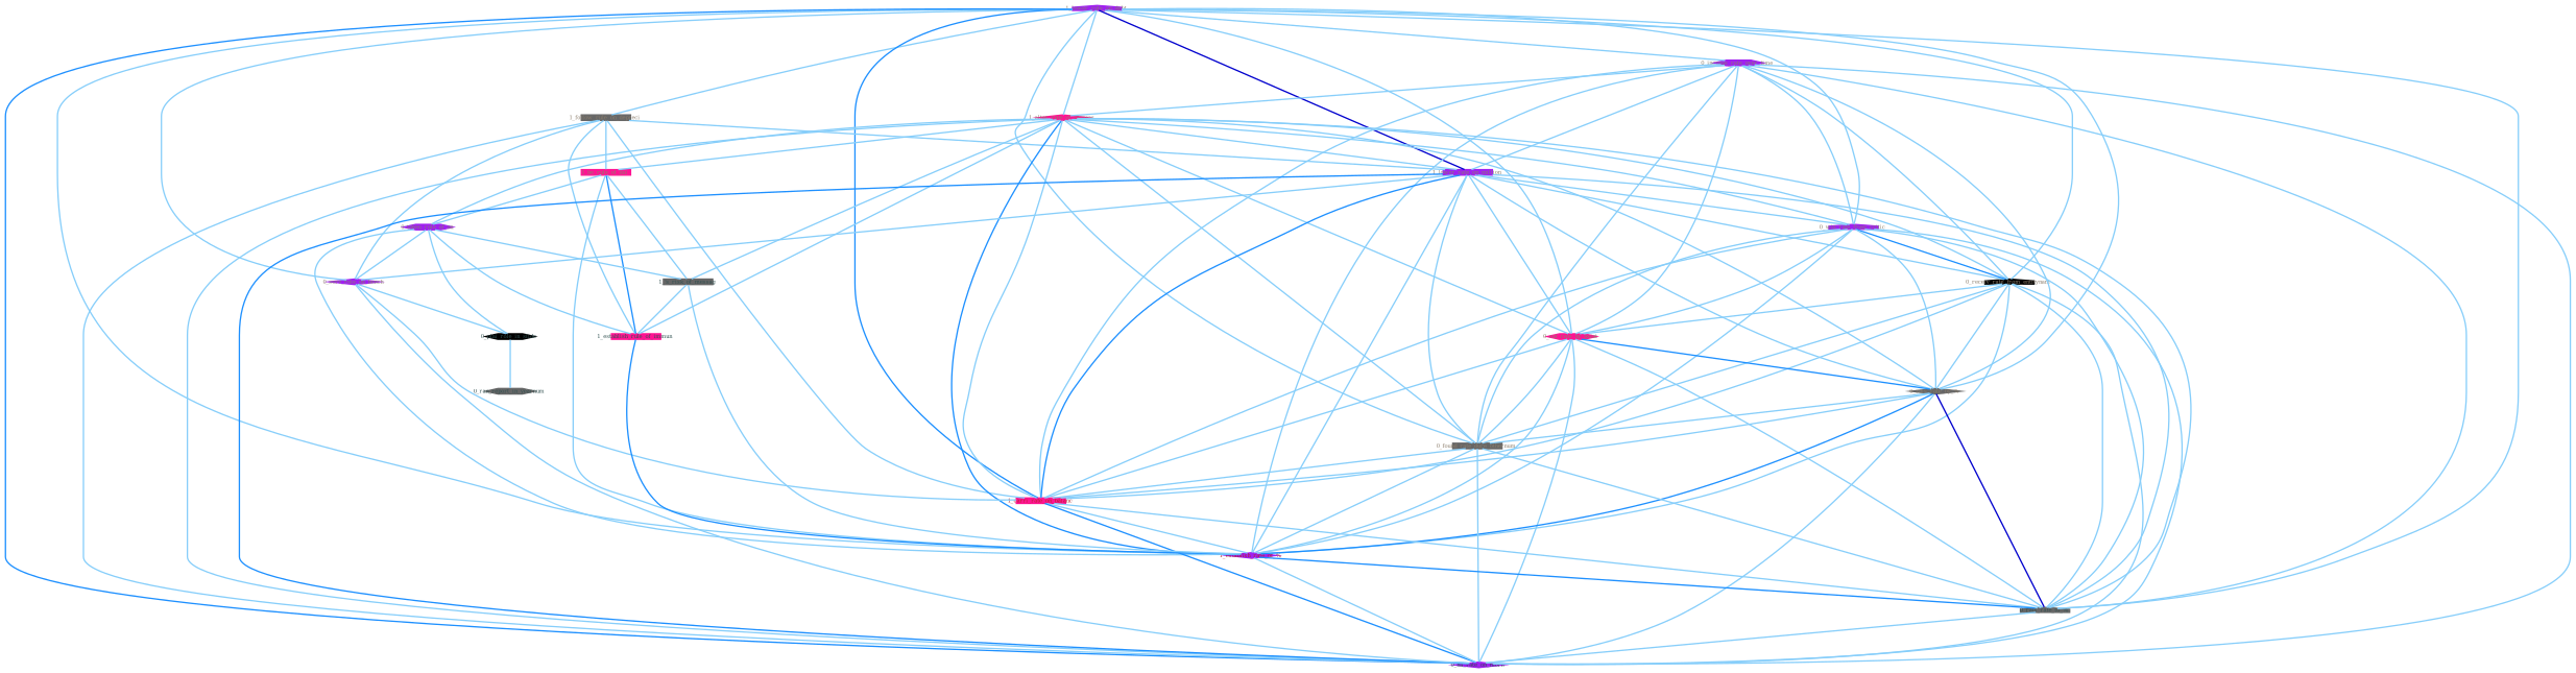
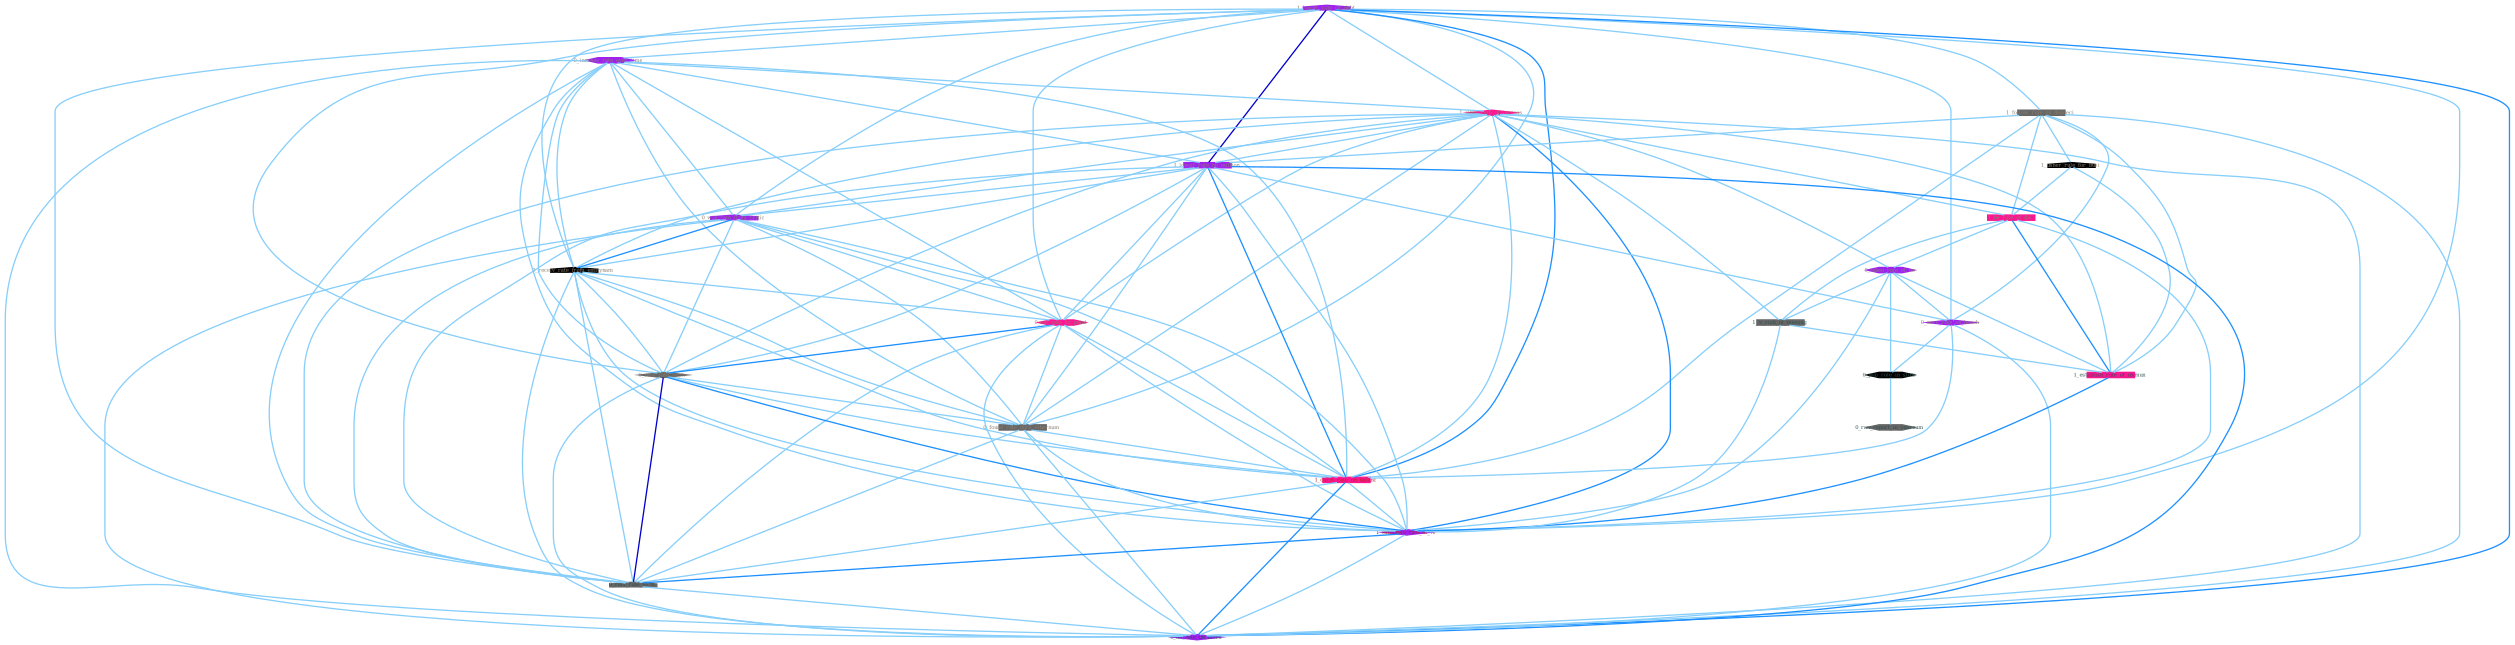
  graph {
    node [color=purple fixedsize=true fontcolor="#8b7d6b" fontsize=4 shape=box style=filled]
    edge [color="#87cefa" w=1]
    "1_lower_rate_on_debt " [height=.06 shape=house width=.5]
    "0_increas_rate_over_time " [height=.06 shape=hexagon width=.5]
    "1_follow_rule_on_depreci " [color=gray40 height=.06 width=.5]
+   "1_usher_rule_for_busi " [color=black height=.06 shape=house width=.5]
    "1_alter_rate_of_increas " [color=deeppink height=.06 shape=diamond width=.5]
    "1_be_rule_of_dai " [color=deeppink height=.06 width=.5]
    "1_lower_rate_on_million " [height=.06 width=.5]
    "0_win_rate_from_critic " [height=.06 shape=house width=.5]
    "0_receiv_rate_from_entitynam " [color=black height=.06 shape=house width=.5]
    "0_cut_rate_by_point " [color=deeppink height=.06 shape=hexagon width=.5]
    "0_taken_role_of_on " [height=.06 shape=hexagon width=.5]
    "0_serv_role_on_bench " [height=.06 shape=diamond width=.5]
    "0_rais_rate_by_% " [color=gray40 height=.06 shape=diamond width=.5]
    "0_found_rate_dure_othernum " [color=gray40 height=.06 width=.5]
    "1_carri_rate_on_balanc " [color=deeppink fontcolor="#b22222" height=.06 width=.5]
    "1_establish_rate_of_% " [fontcolor="#b22222" height=.06 shape=diamond width=.5]
    "0_rais_rate_to_% " [color=gray40 fontcolor="#2f4f4f" height=.06 shape=house width=.5]
    "0_ha_rate_on_morn " [fontcolor="#2f4f4f" height=.06 shape=diamond width=.5]
    "1_establish_rule_of_immun " [color=deeppink fontcolor="#2f4f4f" height=.06 width=.5]
    "1_'s_risk_of_messag " [color=gray40 fontcolor="#2f4f4f" height=.06 width=.5]
    "0_plai_role_in_slide " [color=black fontcolor="#2f4f4f" height=.06 shape=hexagon width=.5]
    "0_ran_report_in_yearnum " [color=gray40 fontcolor="#2f4f4f" height=.06 shape=hexagon width=.5]
    subgraph sub_1 {
      "1_lower_rate_on_debt "
      "0_increas_rate_over_time "
      "1_follow_rule_on_depreci "
+     "1_usher_rule_for_busi "
      "1_alter_rate_of_increas "
      "1_be_rule_of_dai "
      "1_lower_rate_on_million "
      "0_win_rate_from_critic "
      "0_receiv_rate_from_entitynam "
      "0_cut_rate_by_point "
      "0_taken_role_of_on "
      "0_serv_role_on_bench "
      "0_rais_rate_by_% "
      "0_found_rate_dure_othernum "
    }
    subgraph sub_2 {
      "1_carri_rate_on_balanc "
      "1_establish_rate_of_% "
    }
    "1_lower_rate_on_debt " -- "0_increas_rate_over_time "
    "1_lower_rate_on_debt " -- "1_follow_rule_on_depreci "
    "1_lower_rate_on_debt " -- "1_alter_rate_of_increas "
    "1_lower_rate_on_debt " -- "1_lower_rate_on_million " [color="#0000cd" w=3]
    "1_lower_rate_on_debt " -- "0_win_rate_from_critic "
    "1_lower_rate_on_debt " -- "0_receiv_rate_from_entitynam "
    "1_lower_rate_on_debt " -- "0_cut_rate_by_point "
    "1_lower_rate_on_debt " -- "0_serv_role_on_bench "
    "1_lower_rate_on_debt " -- "0_rais_rate_by_% "
    "1_lower_rate_on_debt " -- "0_found_rate_dure_othernum "
    "1_lower_rate_on_debt " -- "1_carri_rate_on_balanc " [color="#1e90ff" w=2]
    "1_lower_rate_on_debt " -- "1_establish_rate_of_% "
    "1_lower_rate_on_debt " -- "0_rais_rate_to_% "
    "1_lower_rate_on_debt " -- "0_ha_rate_on_morn " [color="#1e90ff" w=2]
    "0_increas_rate_over_time " -- "1_alter_rate_of_increas "
    "0_increas_rate_over_time " -- "1_lower_rate_on_million "
    "0_increas_rate_over_time " -- "0_win_rate_from_critic "
    "0_increas_rate_over_time " -- "0_receiv_rate_from_entitynam "
    "0_increas_rate_over_time " -- "0_cut_rate_by_point "
    "0_increas_rate_over_time " -- "0_rais_rate_by_% "
    "0_increas_rate_over_time " -- "0_found_rate_dure_othernum "
    "0_increas_rate_over_time " -- "1_carri_rate_on_balanc "
    "0_increas_rate_over_time " -- "1_establish_rate_of_% "
    "0_increas_rate_over_time " -- "0_rais_rate_to_% "
    "0_increas_rate_over_time " -- "0_ha_rate_on_morn "
+   "1_follow_rule_on_depreci " -- "1_usher_rule_for_busi "
    "1_follow_rule_on_depreci " -- "1_be_rule_of_dai "
    "1_follow_rule_on_depreci " -- "1_lower_rate_on_million "
    "1_follow_rule_on_depreci " -- "0_serv_role_on_bench "
    "1_follow_rule_on_depreci " -- "1_carri_rate_on_balanc "
    "1_follow_rule_on_depreci " -- "0_ha_rate_on_morn "
    "1_follow_rule_on_depreci " -- "1_establish_rule_of_immun "
+   "1_usher_rule_for_busi " -- "1_be_rule_of_dai "
+   "1_usher_rule_for_busi " -- "1_establish_rule_of_immun "
    "1_alter_rate_of_increas " -- "1_be_rule_of_dai "
    "1_alter_rate_of_increas " -- "1_lower_rate_on_million "
    "1_alter_rate_of_increas " -- "0_win_rate_from_critic "
    "1_alter_rate_of_increas " -- "0_receiv_rate_from_entitynam "
    "1_alter_rate_of_increas " -- "0_cut_rate_by_point "
    "1_alter_rate_of_increas " -- "0_taken_role_of_on "
    "1_alter_rate_of_increas " -- "0_rais_rate_by_% "
    "1_alter_rate_of_increas " -- "0_found_rate_dure_othernum "
    "1_alter_rate_of_increas " -- "1_carri_rate_on_balanc "
    "1_alter_rate_of_increas " -- "1_establish_rate_of_% " [color="#1e90ff" w=2]
    "1_alter_rate_of_increas " -- "0_rais_rate_to_% "
    "1_alter_rate_of_increas " -- "0_ha_rate_on_morn "
    "1_alter_rate_of_increas " -- "1_establish_rule_of_immun "
    "1_alter_rate_of_increas " -- "1_'s_risk_of_messag "
    "1_be_rule_of_dai " -- "0_taken_role_of_on "
    "1_be_rule_of_dai " -- "1_establish_rate_of_% "
    "1_be_rule_of_dai " -- "1_establish_rule_of_immun " [color="#1e90ff" w=2]
    "1_be_rule_of_dai " -- "1_'s_risk_of_messag "
    "1_lower_rate_on_million " -- "0_win_rate_from_critic "
    "1_lower_rate_on_million " -- "0_receiv_rate_from_entitynam "
    "1_lower_rate_on_million " -- "0_cut_rate_by_point "
    "1_lower_rate_on_million " -- "0_serv_role_on_bench "
    "1_lower_rate_on_million " -- "0_rais_rate_by_% "
    "1_lower_rate_on_million " -- "0_found_rate_dure_othernum "
    "1_lower_rate_on_million " -- "1_carri_rate_on_balanc " [color="#1e90ff" w=2]
    "1_lower_rate_on_million " -- "1_establish_rate_of_% "
    "1_lower_rate_on_million " -- "0_rais_rate_to_% "
    "1_lower_rate_on_million " -- "0_ha_rate_on_morn " [color="#1e90ff" w=2]
    "0_win_rate_from_critic " -- "0_receiv_rate_from_entitynam " [color="#1e90ff" w=2]
    "0_win_rate_from_critic " -- "0_cut_rate_by_point "
    "0_win_rate_from_critic " -- "0_rais_rate_by_% "
    "0_win_rate_from_critic " -- "0_found_rate_dure_othernum "
    "0_win_rate_from_critic " -- "1_carri_rate_on_balanc "
    "0_win_rate_from_critic " -- "1_establish_rate_of_% "
    "0_win_rate_from_critic " -- "0_rais_rate_to_% "
    "0_win_rate_from_critic " -- "0_ha_rate_on_morn "
    "0_receiv_rate_from_entitynam " -- "0_cut_rate_by_point "
    "0_receiv_rate_from_entitynam " -- "0_rais_rate_by_% "
    "0_receiv_rate_from_entitynam " -- "0_found_rate_dure_othernum "
    "0_receiv_rate_from_entitynam " -- "1_carri_rate_on_balanc "
    "0_receiv_rate_from_entitynam " -- "1_establish_rate_of_% "
    "0_receiv_rate_from_entitynam " -- "0_rais_rate_to_% "
    "0_receiv_rate_from_entitynam " -- "0_ha_rate_on_morn "
    "0_cut_rate_by_point " -- "0_rais_rate_by_% " [color="#1e90ff" w=2]
    "0_cut_rate_by_point " -- "0_found_rate_dure_othernum "
    "0_cut_rate_by_point " -- "1_carri_rate_on_balanc "
    "0_cut_rate_by_point " -- "1_establish_rate_of_% "
    "0_cut_rate_by_point " -- "0_rais_rate_to_% "
    "0_cut_rate_by_point " -- "0_ha_rate_on_morn "
    "0_taken_role_of_on " -- "0_serv_role_on_bench "
    "0_taken_role_of_on " -- "1_establish_rate_of_% "
    "0_taken_role_of_on " -- "1_establish_rule_of_immun "
    "0_taken_role_of_on " -- "1_'s_risk_of_messag "
    "0_taken_role_of_on " -- "0_plai_role_in_slide "
    "0_serv_role_on_bench " -- "1_carri_rate_on_balanc "
    "0_serv_role_on_bench " -- "0_ha_rate_on_morn "
    "0_serv_role_on_bench " -- "0_plai_role_in_slide "
    "0_rais_rate_by_% " -- "0_found_rate_dure_othernum "
    "0_rais_rate_by_% " -- "1_carri_rate_on_balanc "
    "0_rais_rate_by_% " -- "1_establish_rate_of_% " [color="#1e90ff" w=2]
    "0_rais_rate_by_% " -- "0_rais_rate_to_% " [color="#0000cd" w=3]
    "0_rais_rate_by_% " -- "0_ha_rate_on_morn "
    "0_found_rate_dure_othernum " -- "1_carri_rate_on_balanc "
    "0_found_rate_dure_othernum " -- "1_establish_rate_of_% "
    "0_found_rate_dure_othernum " -- "0_rais_rate_to_% "
    "0_found_rate_dure_othernum " -- "0_ha_rate_on_morn "
    "1_carri_rate_on_balanc " -- "1_establish_rate_of_% "
    "1_carri_rate_on_balanc " -- "0_rais_rate_to_% "
    "1_carri_rate_on_balanc " -- "0_ha_rate_on_morn " [color="#1e90ff" w=2]
    "1_establish_rate_of_% " -- "0_rais_rate_to_% " [color="#1e90ff" w=2]
    "1_establish_rate_of_% " -- "0_ha_rate_on_morn "
    "0_rais_rate_to_% " -- "0_ha_rate_on_morn "
    "1_establish_rule_of_immun " -- "1_establish_rate_of_% " [color="#1e90ff" w=2]
    "1_'s_risk_of_messag " -- "1_establish_rate_of_% "
    "1_'s_risk_of_messag " -- "1_establish_rule_of_immun "
    "0_plai_role_in_slide " -- "0_ran_report_in_yearnum "
  }
